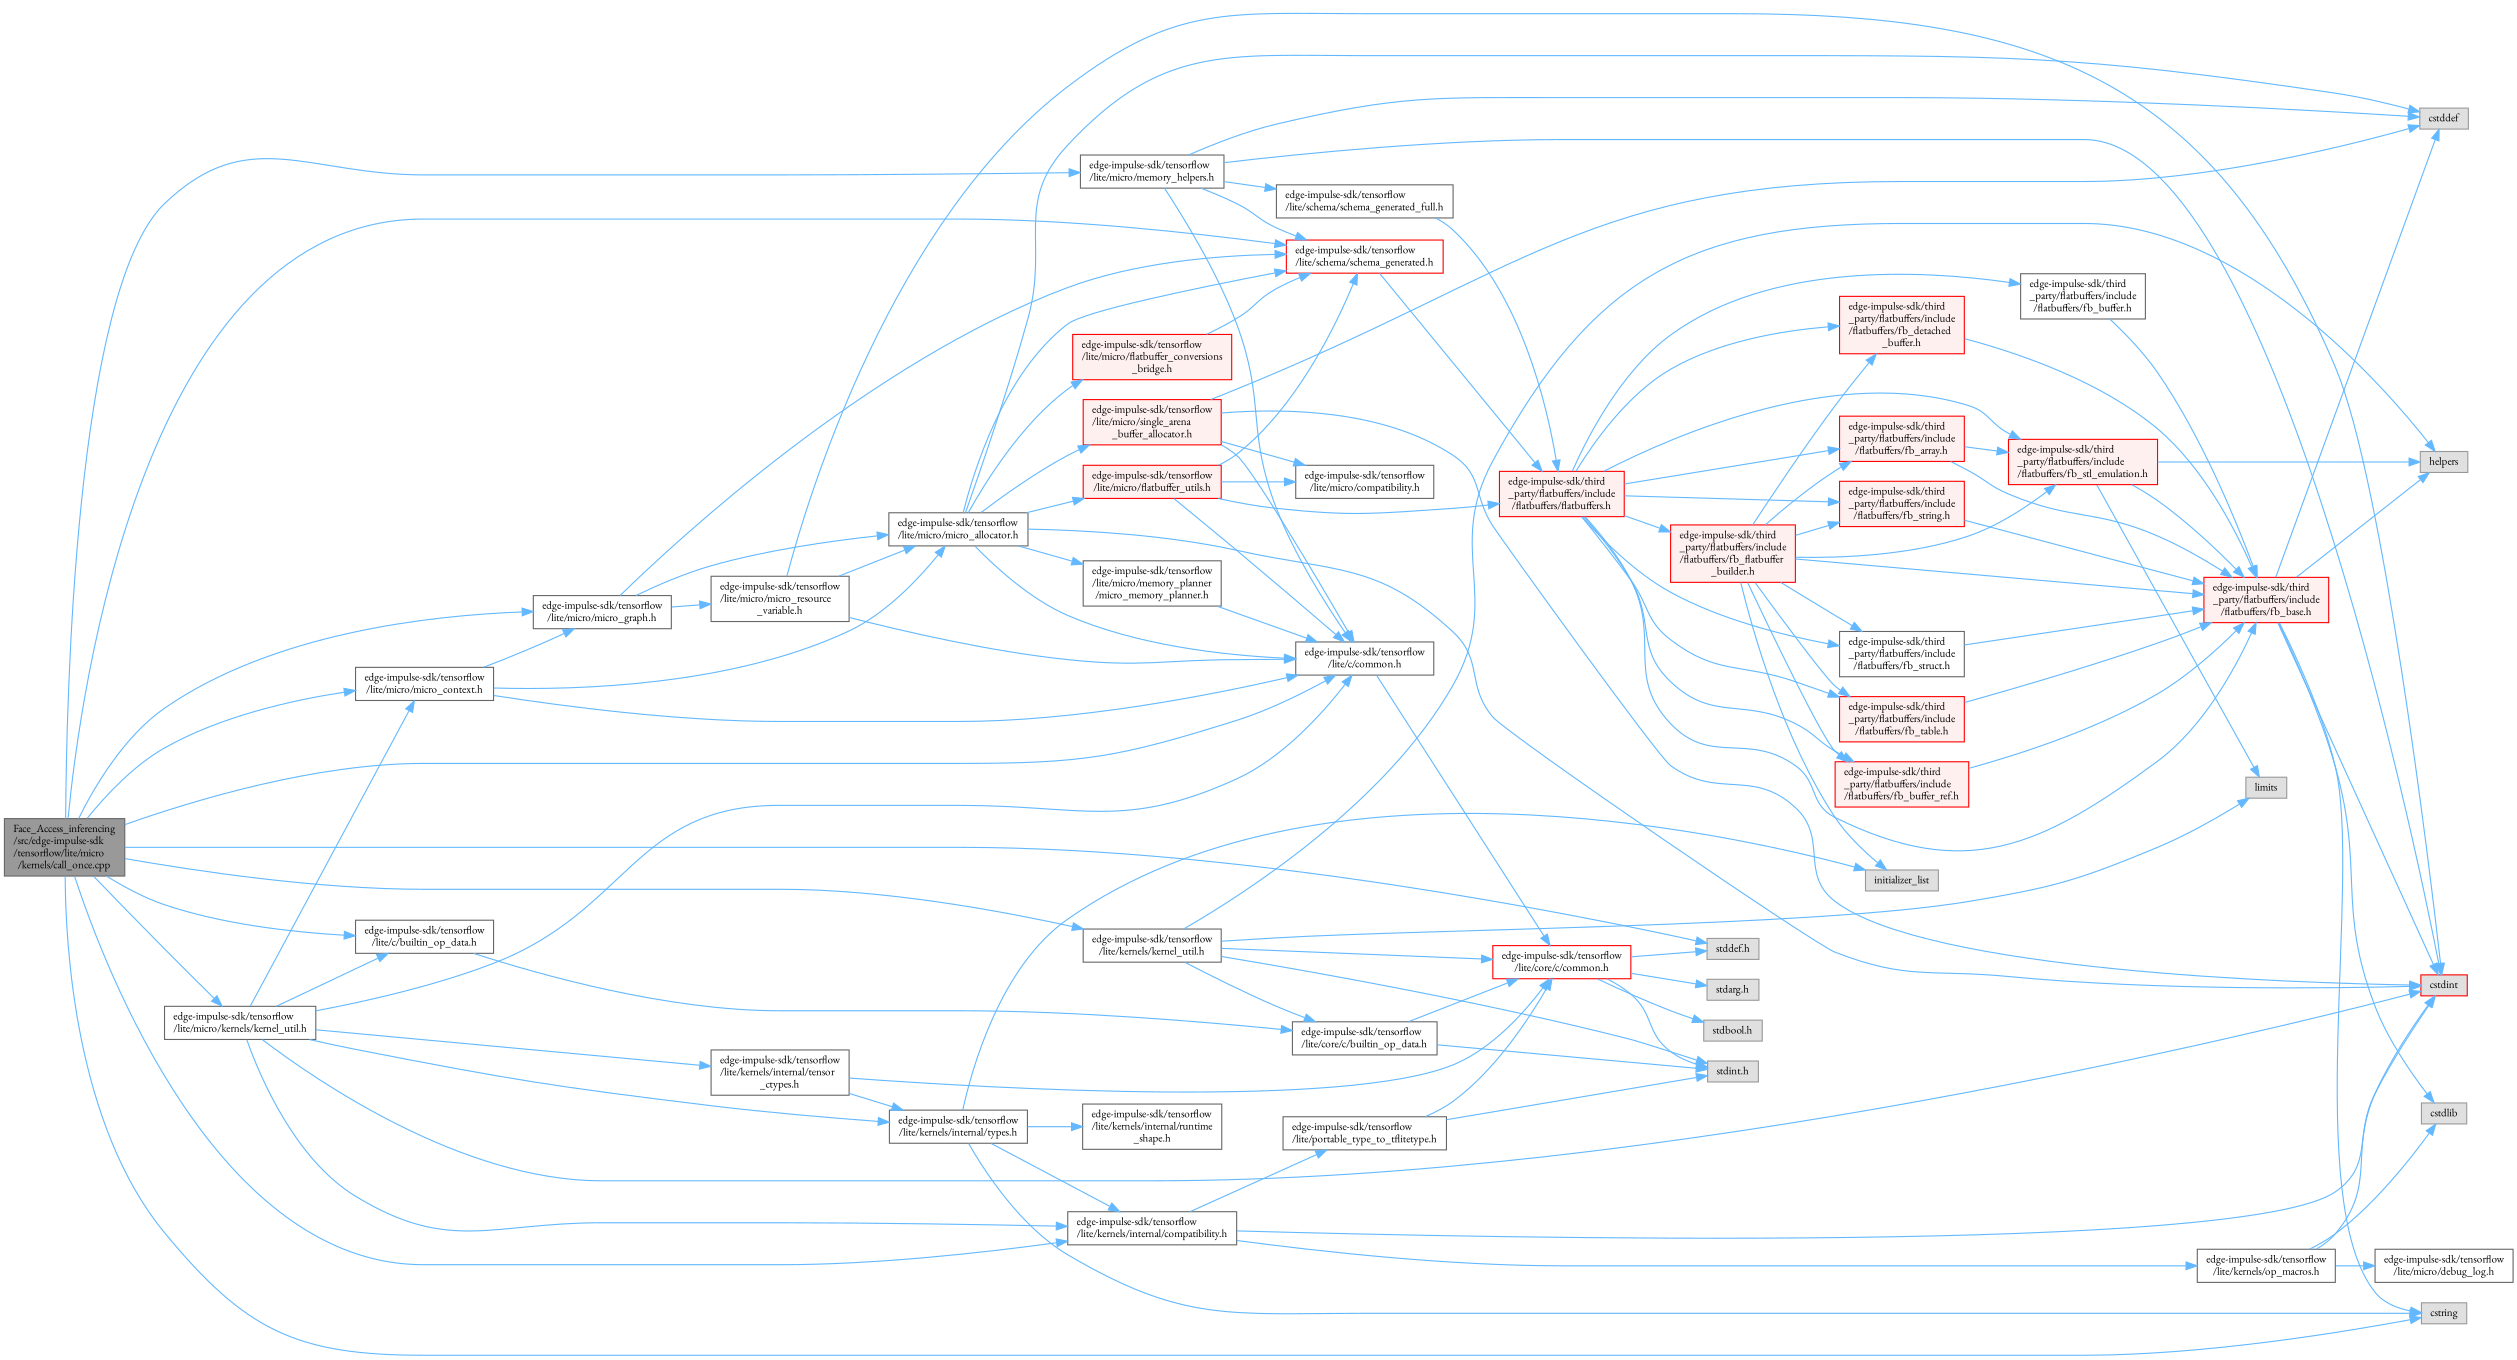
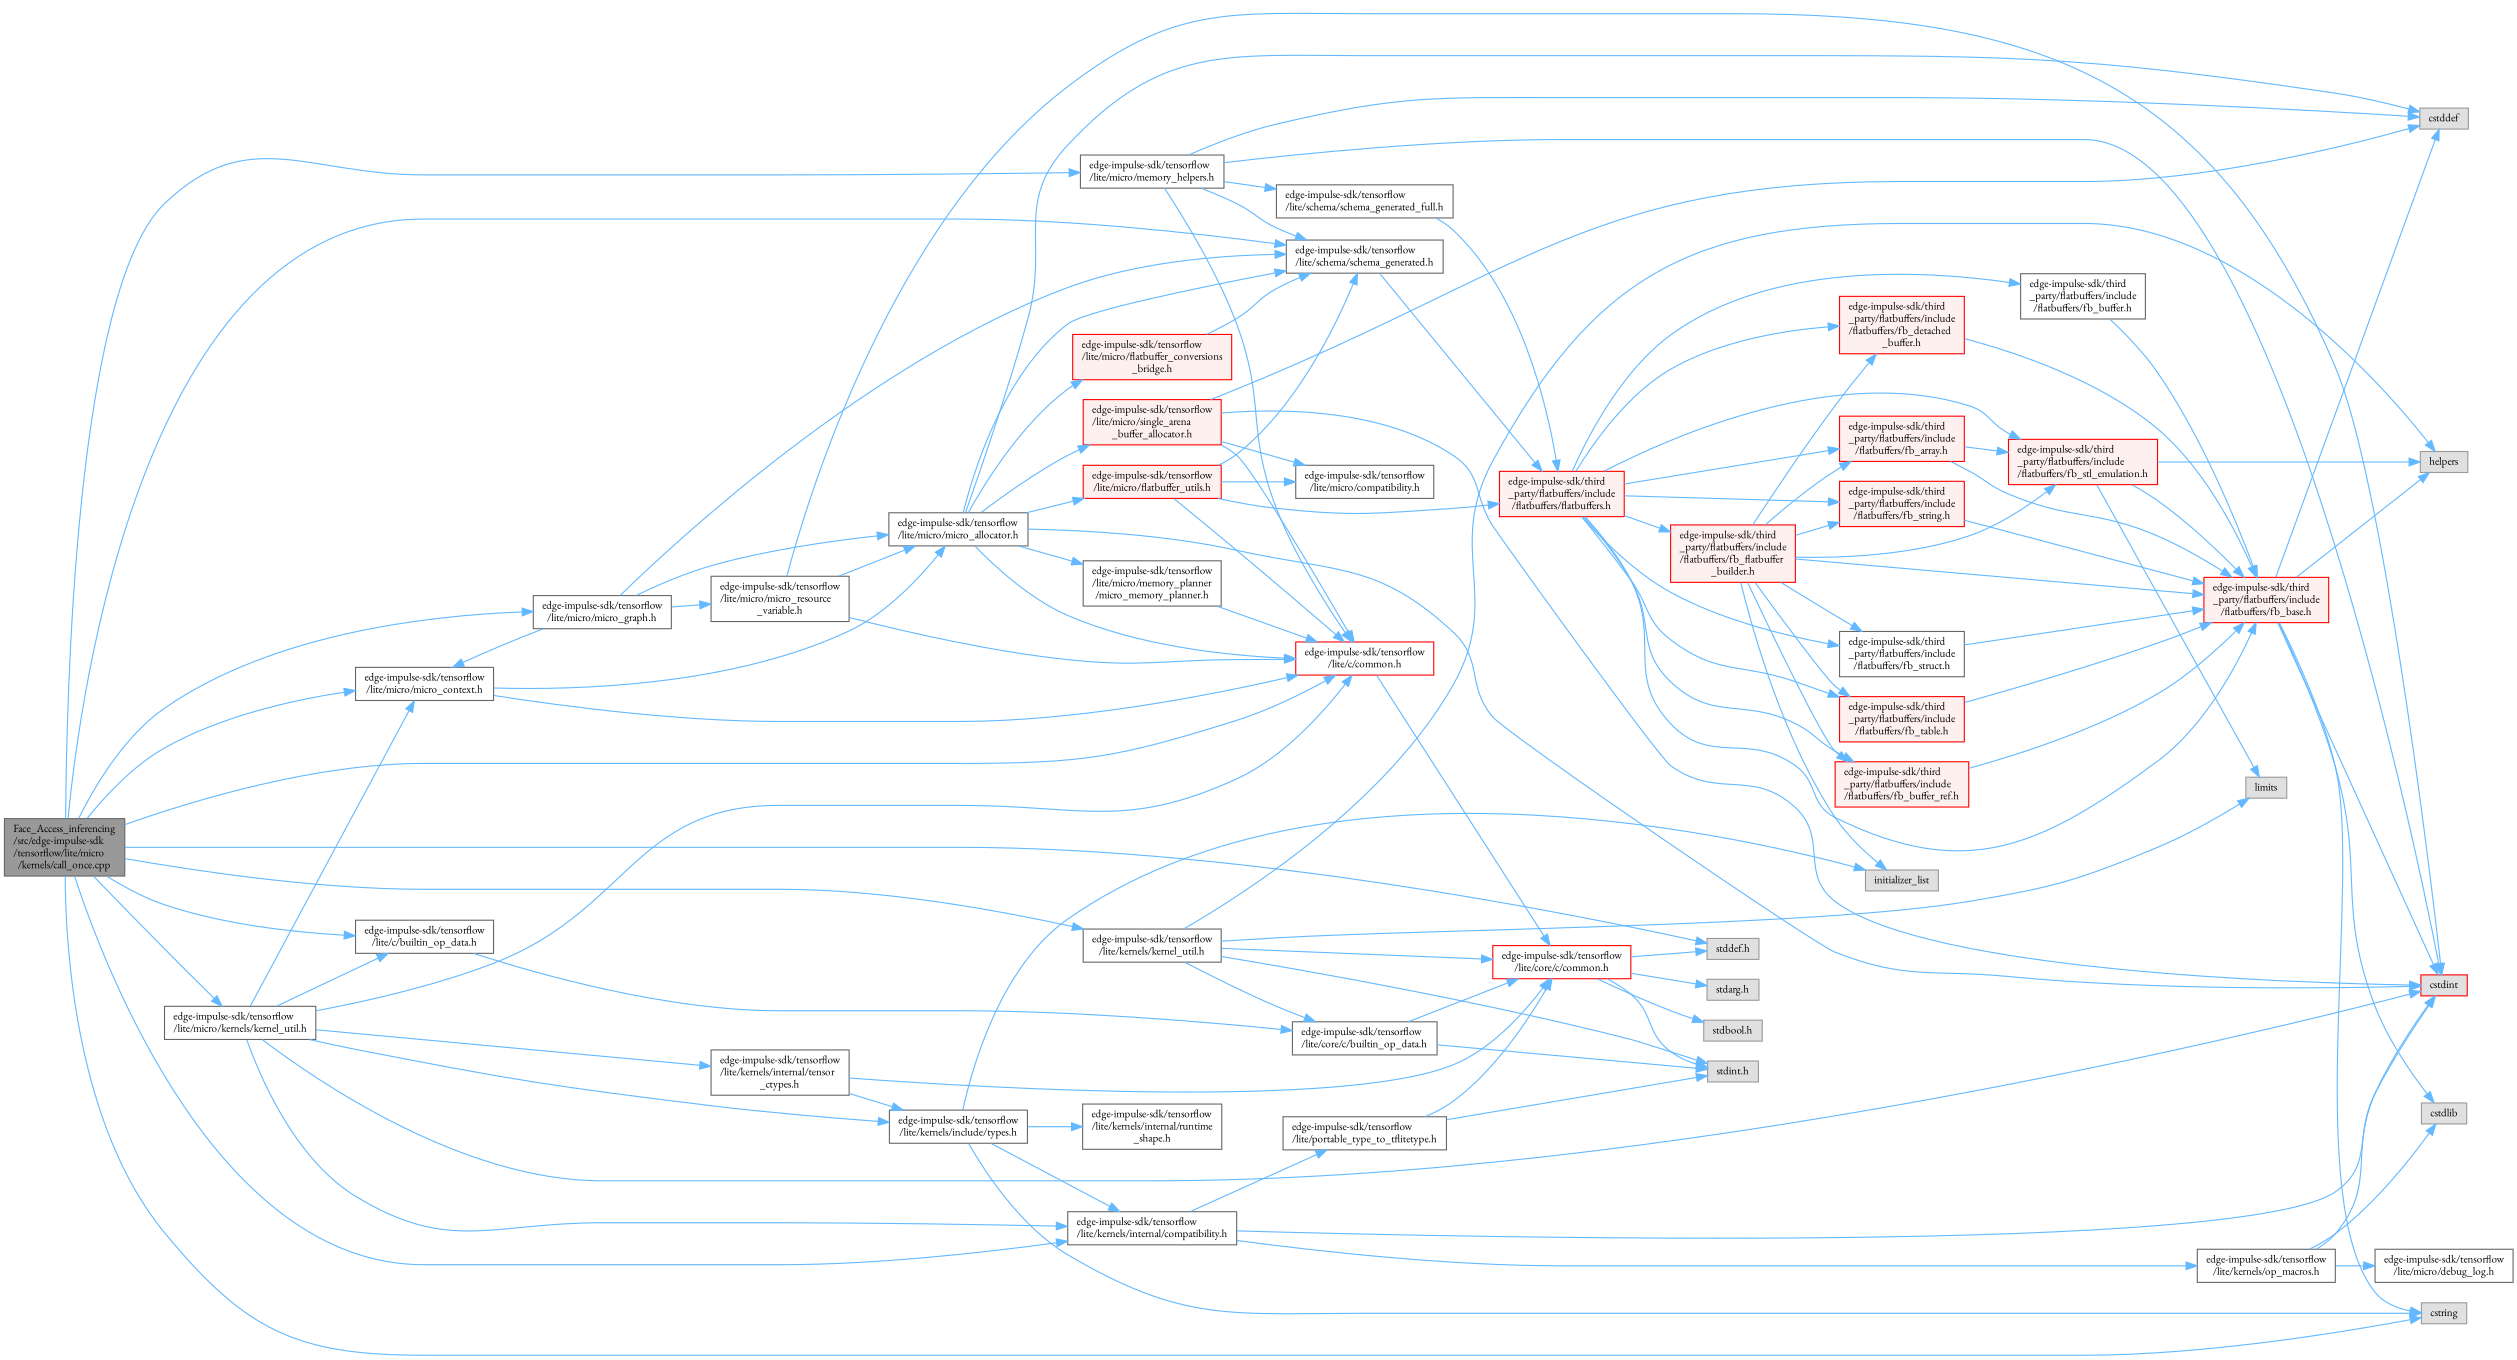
  digraph {
    fontname="EB Garamond"
    rankdir=LR
    node [color=grey40 fillcolor=white fontname="EB Garamond" fontsize=10 shape=box style=filled]
    edge [color=steelblue1 fontname="EB Garamond" fontsize=10 labelfontname=Helvetica labelfontsize=10 style=solid]
    n1 [color=gray40 fillcolor=grey60 fontcolor=black height=0.2 label="Face_Access_inferencing\l/src/edge-impulse-sdk\l/tensorflow/lite/micro\l/kernels/call_once.cpp" width=0.4]
    n2 [color=grey60 fillcolor="#E0E0E0" height=0.2 label="stddef.h" width=0.4]
    n3 [color=grey60 fillcolor="#E0E0E0" height=0.2 label=cstring width=0.4]
    n4 [height=0.2 label="edge-impulse-sdk/tensorflow\l/lite/c/builtin_op_data.h" width=0.4]
-   n5 [height=0.2 label="edge-impulse-sdk/tensorflow\l/lite/c/common.h" width=0.4]
+   n5 [color=red height=0.2 label="edge-impulse-sdk/tensorflow\l/lite/c/common.h" width=0.4]
    n6 [height=0.2 label="edge-impulse-sdk/tensorflow\l/lite/kernels/internal/compatibility.h" width=0.4]
    n7 [height=0.2 label="edge-impulse-sdk/tensorflow\l/lite/kernels/kernel_util.h" width=0.4]
    n8 [height=0.2 label="edge-impulse-sdk/tensorflow\l/lite/micro/kernels/kernel_util.h" width=0.4]
    n9 [height=0.2 label="edge-impulse-sdk/tensorflow\l/lite/micro/micro_context.h" width=0.4]
-   n10 [color=red height=0.2 label="edge-impulse-sdk/tensorflow\l/lite/schema/schema_generated.h" width=0.4]
+   n10 [height=0.2 label="edge-impulse-sdk/tensorflow\l/lite/schema/schema_generated.h" width=0.4]
    n11 [height=0.2 label="edge-impulse-sdk/tensorflow\l/lite/micro/micro_graph.h" width=0.4]
    n12 [height=0.2 label="edge-impulse-sdk/tensorflow\l/lite/micro/memory_helpers.h" width=0.4]
    n13 [height=0.2 label="edge-impulse-sdk/tensorflow\l/lite/core/c/builtin_op_data.h" width=0.4]
    n14 [color=red height=0.2 label="edge-impulse-sdk/tensorflow\l/lite/core/c/common.h" width=0.4]
    n15 [color=red fillcolor="#E0E0E0" height=0.2 label=cstdint width=0.4]
    n16 [height=0.2 label="edge-impulse-sdk/tensorflow\l/lite/portable_type_to_tflitetype.h" width=0.4]
    n17 [height=0.2 label="edge-impulse-sdk/tensorflow\l/lite/kernels/op_macros.h" width=0.4]
    n18 [color=grey60 fillcolor="#E0E0E0" height=0.2 label="stdint.h" width=0.4]
    n19 [color=grey60 fillcolor="#E0E0E0" height=0.2 label=limits width=0.4]
    n20 [color=grey60 fillcolor="#E0E0E0" height=0.2 label=helpers width=0.4]
    n21 [height=0.2 label="edge-impulse-sdk/tensorflow\l/lite/kernels/internal/tensor\l_ctypes.h" width=0.4]
-   n22 [height=0.2 label="edge-impulse-sdk/tensorflow\l/lite/kernels/internal/types.h" width=0.4]
+   n22 [height=0.2 label="edge-impulse-sdk/tensorflow\l/lite/kernels/include/types.h" width=0.4]
    n23 [height=0.2 label="edge-impulse-sdk/tensorflow\l/lite/micro/micro_allocator.h" width=0.4]
    n24 [color=red fillcolor="#FFF0F0" height=0.2 label="edge-impulse-sdk/third\l_party/flatbuffers/include\l/flatbuffers/flatbuffers.h" width=0.4]
    n25 [height=0.2 label="edge-impulse-sdk/tensorflow\l/lite/micro/micro_resource\l_variable.h" width=0.4]
    n26 [color=grey60 fillcolor="#E0E0E0" height=0.2 label=cstddef width=0.4]
    n27 [height=0.2 label="edge-impulse-sdk/tensorflow\l/lite/schema/schema_generated_full.h" width=0.4]
    n28 [color=grey60 fillcolor="#E0E0E0" height=0.2 label="stdarg.h" width=0.4]
    n29 [color=grey60 fillcolor="#E0E0E0" height=0.2 label="stdbool.h" width=0.4]
    n30 [height=0.2 label="edge-impulse-sdk/tensorflow\l/lite/micro/debug_log.h" width=0.4]
    n31 [color=grey60 fillcolor="#E0E0E0" height=0.2 label=cstdlib width=0.4]
    n32 [color=grey60 fillcolor="#E0E0E0" height=0.2 label=initializer_list width=0.4]
    n33 [height=0.2 label="edge-impulse-sdk/tensorflow\l/lite/kernels/internal/runtime\l_shape.h" width=0.4]
    n34 [color=red fillcolor="#FFF0F0" height=0.2 label="edge-impulse-sdk/tensorflow\l/lite/micro/single_arena\l_buffer_allocator.h" width=0.4]
    n35 [color=red fillcolor="#FFF0F0" height=0.2 label="edge-impulse-sdk/tensorflow\l/lite/micro/flatbuffer_utils.h" width=0.4]
    n36 [height=0.2 label="edge-impulse-sdk/tensorflow\l/lite/micro/memory_planner\l/micro_memory_planner.h" width=0.4]
    n37 [color=red fillcolor="#FFF0F0" height=0.2 label="edge-impulse-sdk/tensorflow\l/lite/micro/flatbuffer_conversions\l_bridge.h" width=0.4]
    n38 [height=0.2 label="edge-impulse-sdk/tensorflow\l/lite/micro/compatibility.h" width=0.4]
    n39 [color=red fillcolor="#FFF0F0" height=0.2 label="edge-impulse-sdk/third\l_party/flatbuffers/include\l/flatbuffers/fb_array.h" width=0.4]
    n40 [color=red fillcolor="#FFF0F0" height=0.2 label="edge-impulse-sdk/third\l_party/flatbuffers/include\l/flatbuffers/fb_base.h" width=0.4]
    n41 [color=red fillcolor="#FFF0F0" height=0.2 label="edge-impulse-sdk/third\l_party/flatbuffers/include\l/flatbuffers/fb_stl_emulation.h" width=0.4]
    n42 [height=0.2 label="edge-impulse-sdk/third\l_party/flatbuffers/include\l/flatbuffers/fb_buffer.h" width=0.4]
    n43 [color=red fillcolor="#FFF0F0" height=0.2 label="edge-impulse-sdk/third\l_party/flatbuffers/include\l/flatbuffers/fb_buffer_ref.h" width=0.4]
    n44 [color=red fillcolor="#FFF0F0" height=0.2 label="edge-impulse-sdk/third\l_party/flatbuffers/include\l/flatbuffers/fb_detached\l_buffer.h" width=0.4]
    n45 [color=red fillcolor="#FFF0F0" height=0.2 label="edge-impulse-sdk/third\l_party/flatbuffers/include\l/flatbuffers/fb_flatbuffer\l_builder.h" width=0.4]
    n46 [color=red fillcolor="#FFF0F0" height=0.2 label="edge-impulse-sdk/third\l_party/flatbuffers/include\l/flatbuffers/fb_string.h" width=0.4]
    n47 [height=0.2 label="edge-impulse-sdk/third\l_party/flatbuffers/include\l/flatbuffers/fb_struct.h" width=0.4]
    n48 [color=red fillcolor="#FFF0F0" height=0.2 label="edge-impulse-sdk/third\l_party/flatbuffers/include\l/flatbuffers/fb_table.h" width=0.4]
    n1 -> n2
    n1 -> n3
    n1 -> n4
    n1 -> n5
    n1 -> n6
    n1 -> n7
    n1 -> n8
    n1 -> n9
    n1 -> n10
    n1 -> n11
    n1 -> n12
    n4 -> n13
    n5 -> n14
    n6 -> n15
    n6 -> n16
    n6 -> n17
    n7 -> n13
    n7 -> n14
    n7 -> n18
    n7 -> n19
    n7 -> n20
    n8 -> n4
    n8 -> n5
    n8 -> n6
    n8 -> n9
    n8 -> n15
    n8 -> n21
    n8 -> n22
    n9 -> n5
-   n9 -> n11
+   n11 -> n9
    n9 -> n23
    n10 -> n24
    n11 -> n10
    n11 -> n23
    n11 -> n25
    n12 -> n5
    n12 -> n10
    n12 -> n15
    n12 -> n26
    n12 -> n27
    n13 -> n14
    n13 -> n18
    n14 -> n2
    n14 -> n18
    n14 -> n28
    n14 -> n29
    n16 -> n14
    n16 -> n18
    n17 -> n15
    n17 -> n30
    n17 -> n31
    n21 -> n14
    n21 -> n22
    n22 -> n3
    n22 -> n6
    n22 -> n32
    n22 -> n33
    n23 -> n5
    n23 -> n10
    n23 -> n15
    n23 -> n26
    n23 -> n34
    n23 -> n35
    n23 -> n36
    n23 -> n37
    n24 -> n39
    n24 -> n40
    n24 -> n41
    n24 -> n42
    n24 -> n43
    n24 -> n44
    n24 -> n45
    n24 -> n46
    n24 -> n47
    n24 -> n48
    n25 -> n5
    n25 -> n15
    n25 -> n23
    n27 -> n24
    n34 -> n5
    n34 -> n15
    n34 -> n26
    n34 -> n38
    n35 -> n5
    n35 -> n10
    n35 -> n24
    n35 -> n38
    n36 -> n5
    n37 -> n10
    n39 -> n40
    n39 -> n41
    n40 -> n3
    n40 -> n15
    n40 -> n20
    n40 -> n26
    n40 -> n31
    n41 -> n19
    n41 -> n20
    n41 -> n40
    n42 -> n40
    n43 -> n40
    n44 -> n40
    n45 -> n32
    n45 -> n39
    n45 -> n40
    n45 -> n41
    n45 -> n43
    n45 -> n44
    n45 -> n46
    n45 -> n47
    n45 -> n48
    n46 -> n40
    n47 -> n40
    n48 -> n40
  }
